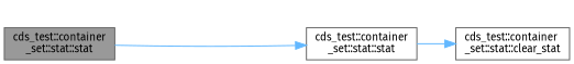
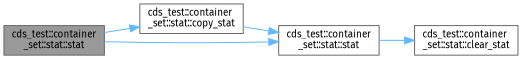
  digraph {
    rankdir=LR
    fontname="Fira Sans"
    node [color=grey40 fillcolor=white fontname="Fira Sans" fontsize=10 shape=box style=filled]
    edge [color=steelblue1 fontname="Fira Sans" fontsize=10 labelfontname=Helvetica labelfontsize=10 style=solid]
    n1 [color=gray40 fillcolor=grey60 fontcolor=black height=0.2 label="cds_test::container\l_set::stat::stat" width=0.4]
+   n2 [height=0.2 label="cds_test::container\l_set::stat::copy_stat" width=0.4]
    n3 [height=0.2 label="cds_test::container\l_set::stat::stat" width=0.4]
    n4 [height=0.2 label="cds_test::container\l_set::stat::clear_stat" width=0.4]
+   n1 -> n2
    n1 -> n3
+   n2 -> n3
    n3 -> n4
  }
